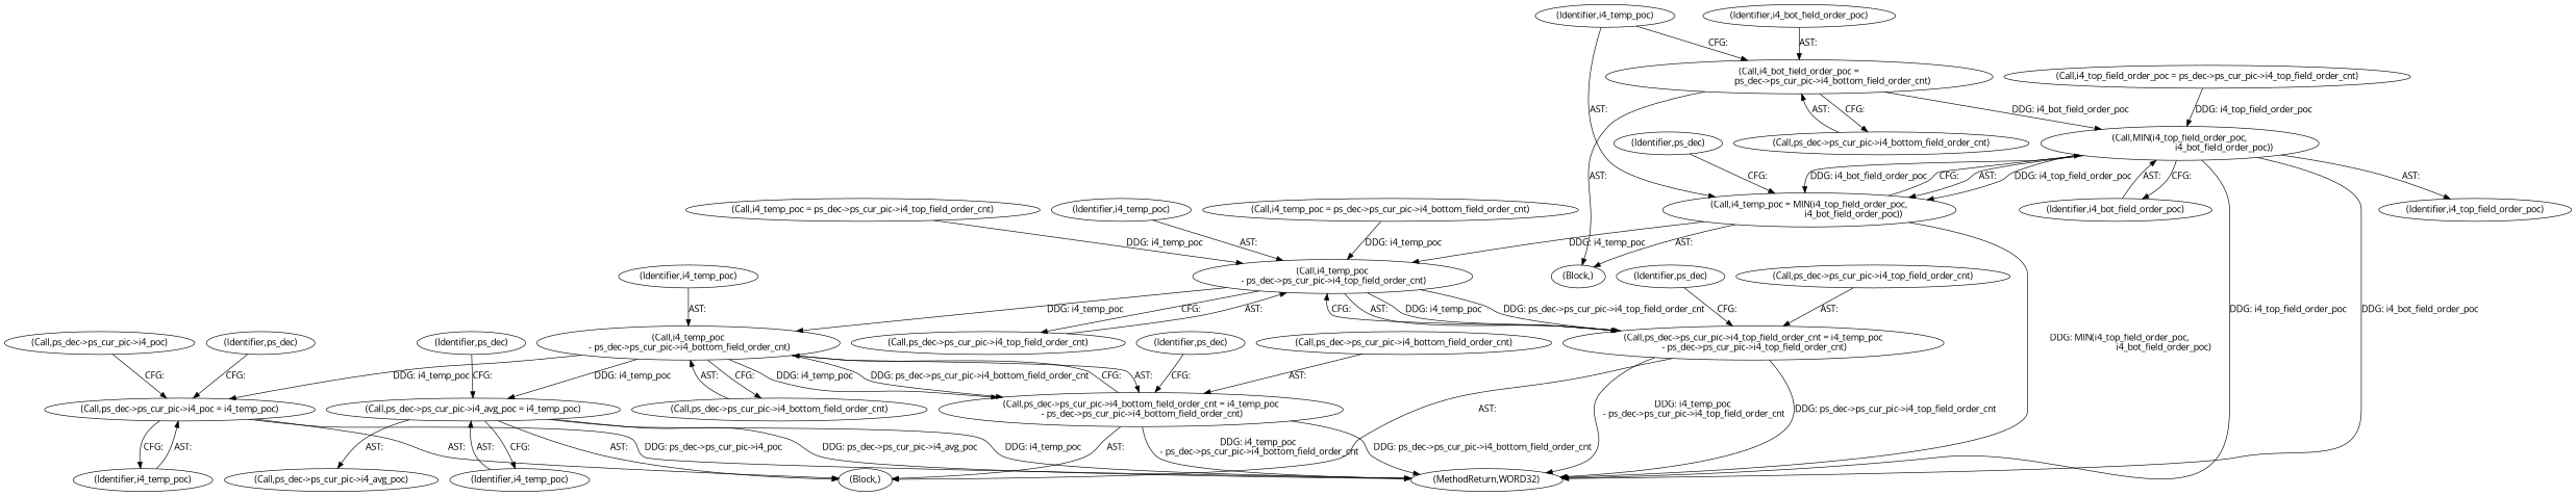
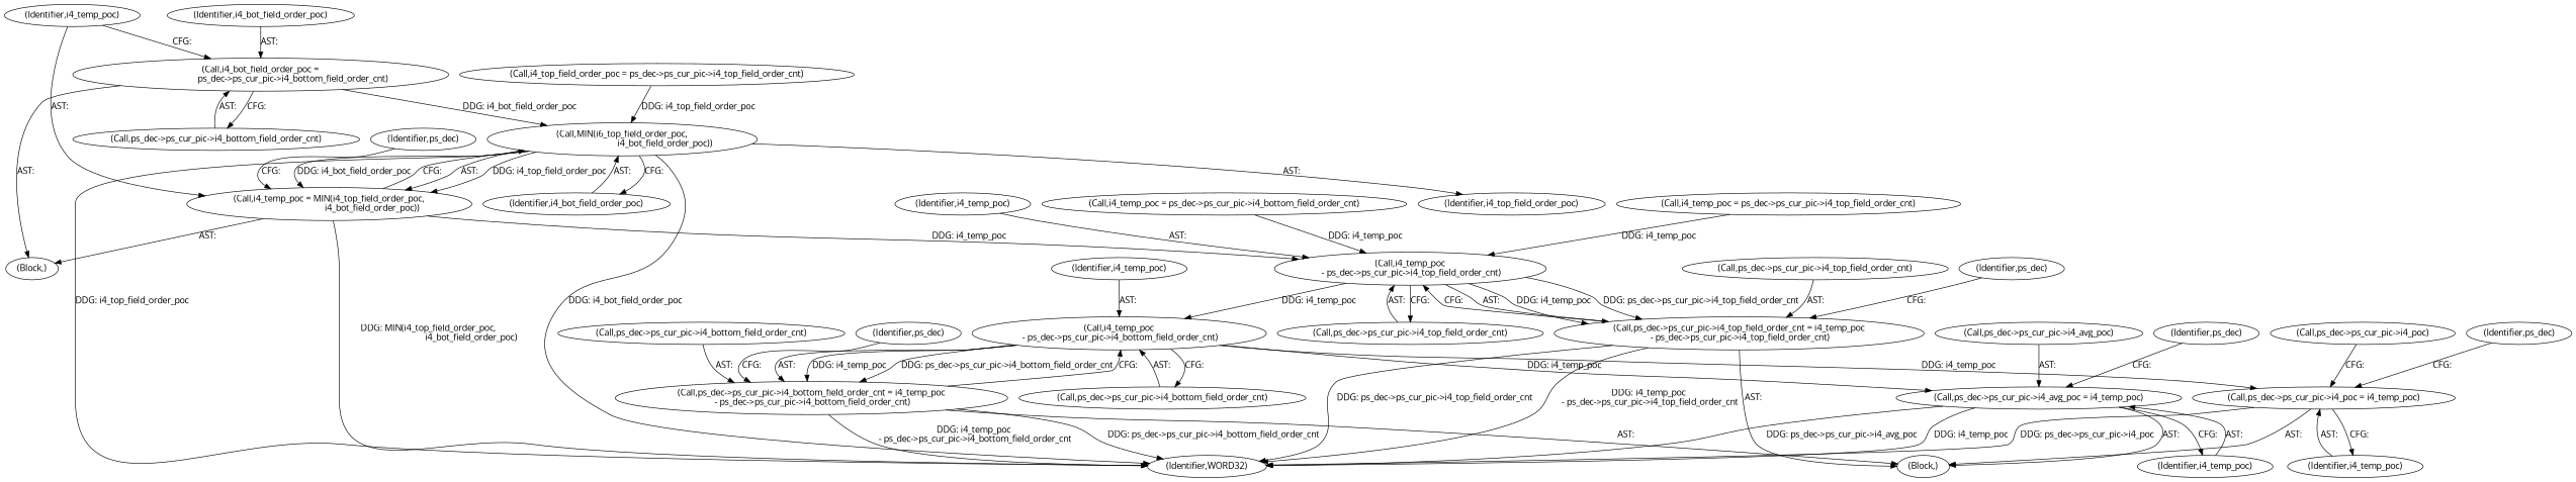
  digraph {
    fontname="Open Sans"
    node [fontname="Open Sans"]
    edge [fontname="Open Sans"]
    n1 [label="(Call,i4_bot_field_order_poc =\n                            ps_dec->ps_cur_pic->i4_bottom_field_order_cnt)"]
-   n2 [label="(Call,MIN(i4_top_field_order_poc,\n                                     i4_bot_field_order_poc))"]
+   n2 [label="(Call,MIN(i6_top_field_order_poc,\n                                     i4_bot_field_order_poc))"]
    n3 [label="(Call,ps_dec->ps_cur_pic->i4_bottom_field_order_cnt)"]
    n4 [label="(Block,)"]
    n5 [label="(Call,i4_temp_poc = MIN(i4_top_field_order_poc,\n                                     i4_bot_field_order_poc))"]
    n6 [label="(Identifier,i4_bot_field_order_poc)"]
-   n7 [label="(MethodReturn,WORD32)"]
+   n7 [label="(Identifier,WORD32)"]
    n8 [label="(Identifier,i4_top_field_order_poc)"]
    n9 [label="(Call,i4_temp_poc\n - ps_dec->ps_cur_pic->i4_top_field_order_cnt)"]
    n10 [label="(Call,ps_dec->ps_cur_pic->i4_top_field_order_cnt = i4_temp_poc\n - ps_dec->ps_cur_pic->i4_top_field_order_cnt)"]
    n11 [label="(Call,i4_temp_poc\n - ps_dec->ps_cur_pic->i4_bottom_field_order_cnt)"]
    n12 [label="(Call,ps_dec->ps_cur_pic->i4_top_field_order_cnt)"]
    n13 [label="(Block,)"]
    n14 [label="(Call,ps_dec->ps_cur_pic->i4_bottom_field_order_cnt = i4_temp_poc\n - ps_dec->ps_cur_pic->i4_bottom_field_order_cnt)"]
    n15 [label="(Call,ps_dec->ps_cur_pic->i4_poc = i4_temp_poc)"]
    n16 [label="(Call,ps_dec->ps_cur_pic->i4_avg_poc = i4_temp_poc)"]
    n17 [label="(Call,ps_dec->ps_cur_pic->i4_bottom_field_order_cnt)"]
    n18 [label="(Identifier,i4_temp_poc)"]
    n19 [label="(Identifier,i4_temp_poc)"]
    n20 [label="(Identifier,ps_dec)"]
    n21 [label="(Call,ps_dec->ps_cur_pic->i4_poc)"]
    n22 [label="(Identifier,ps_dec)"]
    n23 [label="(Call,ps_dec->ps_cur_pic->i4_bottom_field_order_cnt)"]
    n24 [label="(Call,i4_top_field_order_poc = ps_dec->ps_cur_pic->i4_top_field_order_cnt)"]
    n25 [label="(Identifier,i4_temp_poc)"]
    n26 [label="(Identifier,ps_dec)"]
    n27 [label="(Identifier,i4_temp_poc)"]
    n28 [label="(Call,ps_dec->ps_cur_pic->i4_top_field_order_cnt)"]
    n29 [label="(Call,i4_temp_poc = ps_dec->ps_cur_pic->i4_bottom_field_order_cnt)"]
    n30 [label="(Identifier,ps_dec)"]
    n31 [label="(Call,i4_temp_poc = ps_dec->ps_cur_pic->i4_top_field_order_cnt)"]
    n32 [label="(Identifier,i4_temp_poc)"]
    n33 [label="(Identifier,i4_bot_field_order_poc)"]
    n34 [label="(Call,ps_dec->ps_cur_pic->i4_avg_poc)"]
    n35 [label="(Identifier,ps_dec)"]
    n1 -> n2 [label="DDG: i4_bot_field_order_poc"]
    n1 -> n3 [label="CFG: "]
    n1 -> n4 [label="AST: "]
    n2 -> n5 [label="AST: "]
    n2 -> n5 [label="DDG: i4_top_field_order_poc"]
    n2 -> n5 [label="DDG: i4_bot_field_order_poc"]
    n2 -> n6 [label="CFG: "]
    n2 -> n7 [label="DDG: i4_bot_field_order_poc"]
    n2 -> n7 [label="DDG: i4_top_field_order_poc"]
    n2 -> n8 [label="AST: "]
    n3 -> n1 [label="AST: "]
    n5 -> n2 [label="CFG: "]
    n5 -> n4 [label="AST: "]
    n5 -> n7 [label="DDG: MIN(i4_top_field_order_poc,\n                                     i4_bot_field_order_poc)"]
    n5 -> n9 [label="DDG: i4_temp_poc"]
    n6 -> n2 [label="AST: "]
    n9 -> n10 [label="AST: "]
    n9 -> n10 [label="DDG: i4_temp_poc"]
    n9 -> n10 [label="DDG: ps_dec->ps_cur_pic->i4_top_field_order_cnt"]
    n9 -> n11 [label="DDG: i4_temp_poc"]
    n9 -> n12 [label="CFG: "]
    n10 -> n7 [label="DDG: ps_dec->ps_cur_pic->i4_top_field_order_cnt"]
    n10 -> n7 [label="DDG: i4_temp_poc\n - ps_dec->ps_cur_pic->i4_top_field_order_cnt"]
    n10 -> n9 [label="CFG: "]
    n10 -> n13 [label="AST: "]
    n11 -> n14 [label="AST: "]
    n11 -> n14 [label="DDG: i4_temp_poc"]
    n11 -> n14 [label="DDG: ps_dec->ps_cur_pic->i4_bottom_field_order_cnt"]
    n11 -> n15 [label="DDG: i4_temp_poc"]
    n11 -> n16 [label="DDG: i4_temp_poc"]
    n11 -> n17 [label="CFG: "]
    n12 -> n9 [label="AST: "]
    n14 -> n7 [label="DDG: i4_temp_poc\n - ps_dec->ps_cur_pic->i4_bottom_field_order_cnt"]
    n14 -> n7 [label="DDG: ps_dec->ps_cur_pic->i4_bottom_field_order_cnt"]
    n14 -> n11 [label="CFG: "]
    n14 -> n13 [label="AST: "]
    n15 -> n7 [label="DDG: ps_dec->ps_cur_pic->i4_poc"]
    n15 -> n13 [label="AST: "]
    n15 -> n18 [label="CFG: "]
    n16 -> n7 [label="DDG: i4_temp_poc"]
    n16 -> n7 [label="DDG: ps_dec->ps_cur_pic->i4_avg_poc"]
    n16 -> n13 [label="AST: "]
    n16 -> n19 [label="CFG: "]
    n17 -> n11 [label="AST: "]
    n18 -> n15 [label="AST: "]
    n19 -> n16 [label="AST: "]
    n20 -> n16 [label="CFG: "]
    n21 -> n15 [label="CFG: "]
    n22 -> n15 [label="CFG: "]
    n23 -> n14 [label="AST: "]
    n24 -> n2 [label="DDG: i4_top_field_order_poc"]
    n25 -> n9 [label="AST: "]
    n26 -> n5 [label="CFG: "]
    n27 -> n11 [label="AST: "]
    n28 -> n10 [label="AST: "]
    n29 -> n9 [label="DDG: i4_temp_poc"]
    n30 -> n10 [label="CFG: "]
    n31 -> n9 [label="DDG: i4_temp_poc"]
    n32 -> n1 [label="CFG: "]
    n32 -> n5 [label="AST: "]
    n33 -> n1 [label="AST: "]
-   n16 -> n34 [label="AST: "]
+   n34 -> n16 [label="AST: "]
    n35 -> n14 [label="CFG: "]
  }
